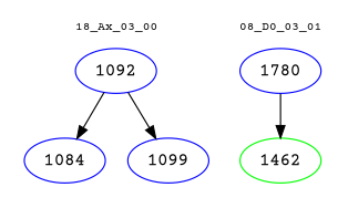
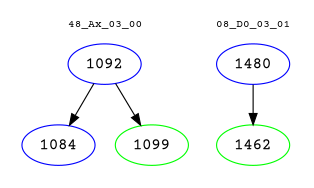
  digraph {
    fontname="Courier Prime"
    node [color=blue fontname="Courier Prime"]
    edge [color=black fontname="Courier Prime"]
    n1 [label=1092]
    n2 [label=1084]
-   n3 [label=1099]
-   n4 [label=1780]
+   n3 [color=green label=1099]
+   n4 [label=1480]
    n5 [color=green label=1462]
    subgraph cluster_1 {
      color=white
      fontsize=10
-     label="18_Ax_03_00"
+     label="48_Ax_03_00"
      n1
      n2
      n3
    }
    subgraph cluster_2 {
      color=white
      fontsize=10
      label="08_D0_03_01"
      n4
      n5
    }
    n1 -> n2
    n1 -> n3
    n4 -> n5
  }
